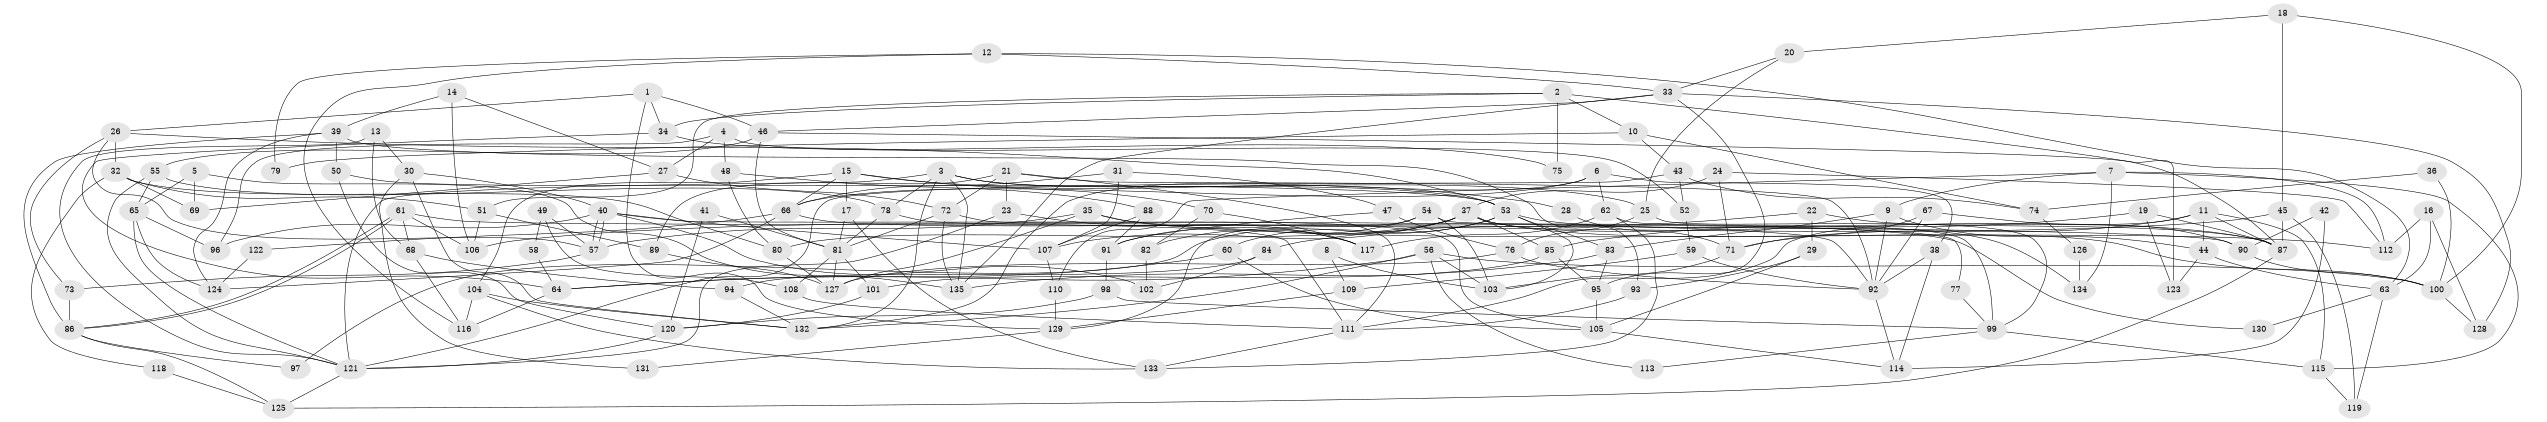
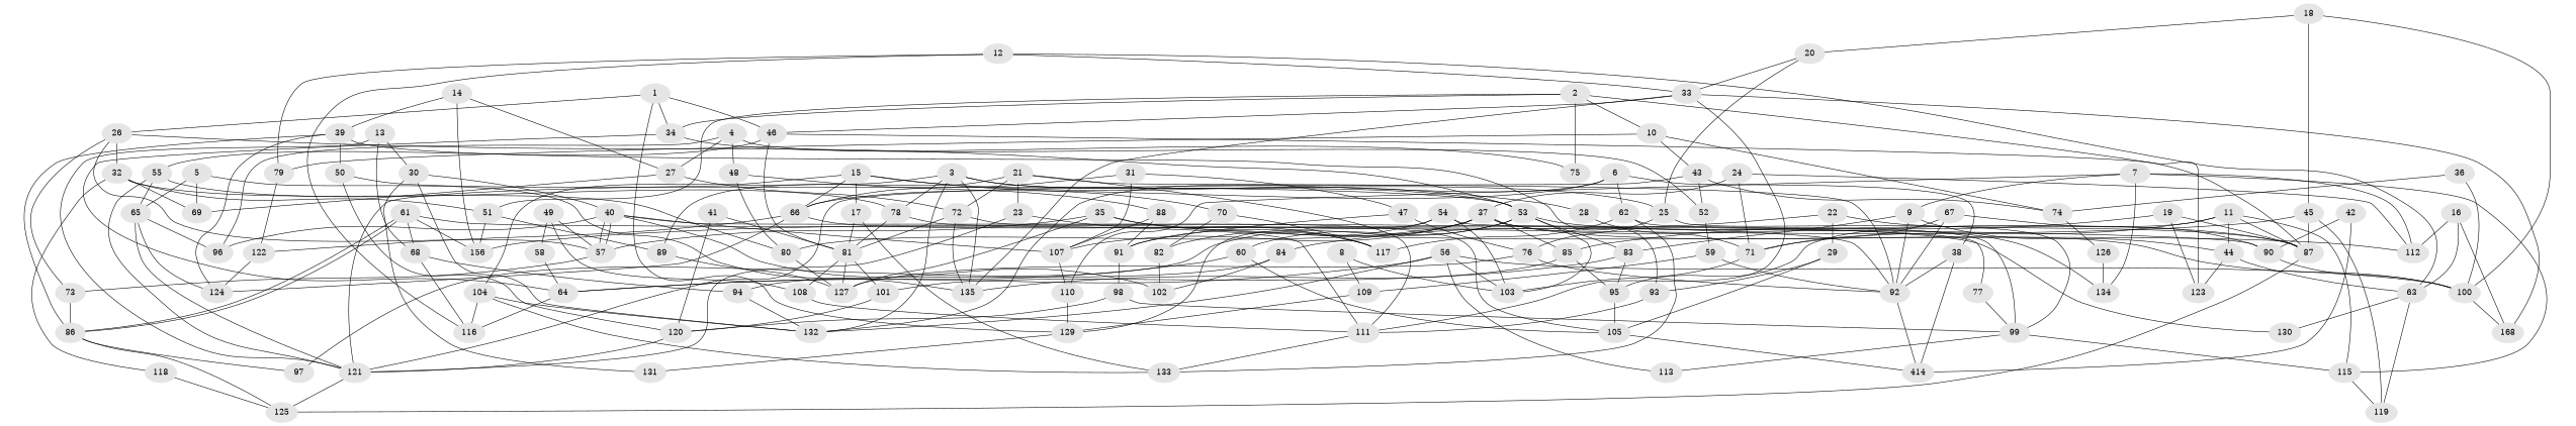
  graph {
    node [color=gray90 style=filled]
    1
    26
    34
    46
    129
    53
    32
    57
    73
    75
    64
    87
    81
    55
    131
    2
    10
    51
    123
    43
    74
    79
-   106
+   106 [label=156]
    89
    3
    25
    78
    121
    132
    135
    76
    99
    103
    83
    60
    97
    111
    125
    4
    27
    48
    52
    96
    69
    72
    80
    88
    59
    5
    65
    124
    6
    38
    62
    66
    92
-   114
+   114 [label=414]
    133
    117
    130
    122
    7
    9
    110
    112
    115
    134
    44
    119
    8
    109
    63
    95
    126
    11
    71
    105
    12
    33
    116
-   128
+   128 [label=168]
    13
    30
    68
    40
    94
    14
    39
    93
    50
    86
    15
    17
    28
    70
    104
    82
    16
    108
    127
    101
    18
    20
    45
    100
    19
    85
    21
    23
    22
    29
    84
    102
    24
    37
    107
    113
    118
    31
    47
    91
    35
    36
    120
    41
    42
    90
    98
    49
    58
    54
    77
    56
    61
    67
    1 -- 26
    1 -- 34
    1 -- 46
    1 -- 129
    26 -- 53
    26 -- 32
    26 -- 57
    26 -- 73
    34 -- 75
    34 -- 64
    46 -- 87
    46 -- 81
    46 -- 55
    129 -- 131
    53 -- 87
    53 -- 103
    53 -- 83
    53 -- 60
    53 -- 97
    32 -- 51
    32 -- 69
    32 -- 80
    32 -- 118
    57 -- 73
    73 -- 86
    64 -- 116
    87 -- 125
    81 -- 108
    81 -- 127
    81 -- 101
    55 -- 78
    55 -- 121
    55 -- 65
    2 -- 34
    2 -- 75
    2 -- 10
    2 -- 51
    2 -- 123
    10 -- 43
    10 -- 74
    10 -- 79
    51 -- 106
    51 -- 89
    43 -- 74
    43 -- 121
    43 -- 52
    74 -- 126
+   79 -- 122
    89 -- 127
    3 -- 53
    3 -- 25
    3 -- 78
    3 -- 121
    3 -- 132
    3 -- 135
    25 -- 76
    25 -- 99
    78 -- 81
    78 -- 111
    121 -- 125
    76 -- 92
    76 -- 127
    99 -- 115
    99 -- 113
    83 -- 135
    83 -- 95
    60 -- 64
    60 -- 105
    111 -- 133
    4 -- 27
    4 -- 48
    4 -- 52
    4 -- 96
    27 -- 69
    27 -- 72
    48 -- 80
    48 -- 88
    52 -- 59
    72 -- 81
    72 -- 135
    72 -- 105
    80 -- 127
    88 -- 107
    88 -- 91
    59 -- 92
    59 -- 109
    5 -- 135
    5 -- 69
    5 -- 65
    65 -- 121
    65 -- 96
    65 -- 124
    6 -- 132
    6 -- 38
    6 -- 62
    6 -- 66
    38 -- 92
    38 -- 114
    62 -- 99
    62 -- 133
    62 -- 117
    66 -- 124
    66 -- 130
    66 -- 122
    92 -- 114
    122 -- 124
    7 -- 9
    7 -- 110
    7 -- 112
    7 -- 115
    7 -- 134
    9 -- 83
    9 -- 92
    9 -- 44
    110 -- 129
    115 -- 119
    44 -- 123
    44 -- 63
    8 -- 103
    8 -- 109
    109 -- 129
    63 -- 130
    63 -- 119
    95 -- 105
    126 -- 134
    11 -- 87
    11 -- 115
    11 -- 44
    11 -- 95
    11 -- 71
    71 -- 103
    105 -- 114
    12 -- 79
    12 -- 63
    12 -- 33
    12 -- 116
    33 -- 46
    33 -- 135
    33 -- 111
    33 -- 128
    13 -- 121
    13 -- 30
    13 -- 68
    30 -- 131
    30 -- 132
    30 -- 40
    68 -- 116
    68 -- 94
    40 -- 57
    40 -- 57
    40 -- 96
    40 -- 92
    40 -- 102
    40 -- 107
    94 -- 132
    14 -- 106
    14 -- 27
    14 -- 39
    39 -- 124
    39 -- 93
    39 -- 50
    39 -- 86
    93 -- 111
    50 -- 53
    50 -- 120
    86 -- 97
    86 -- 125
    15 -- 66
    15 -- 17
    15 -- 28
    15 -- 70
    15 -- 104
    17 -- 81
    17 -- 133
    28 -- 71
    70 -- 117
    70 -- 82
    104 -- 132
    104 -- 133
    104 -- 116
    82 -- 102
    16 -- 112
    16 -- 63
    16 -- 128
    108 -- 111
    101 -- 120
    18 -- 20
    18 -- 45
    18 -- 100
    20 -- 25
    20 -- 33
    45 -- 87
    45 -- 106
    45 -- 119
    100 -- 128
    19 -- 87
    19 -- 123
    19 -- 85
    85 -- 95
    85 -- 101
    21 -- 89
    21 -- 111
    21 -- 72
    21 -- 92
    21 -- 23
    23 -- 121
    23 -- 117
    22 -- 87
    22 -- 29
    22 -- 84
    29 -- 105
    29 -- 93
    84 -- 94
    84 -- 102
    24 -- 112
    24 -- 71
    24 -- 37
    37 -- 80
    37 -- 134
    37 -- 82
    37 -- 100
    37 -- 85
    37 -- 107
    107 -- 110
    118 -- 125
    31 -- 66
    31 -- 107
    31 -- 47
    47 -- 76
    47 -- 91
    91 -- 98
    35 -- 57
    35 -- 117
    35 -- 112
    35 -- 127
    36 -- 74
    36 -- 100
    120 -- 121
    41 -- 81
    41 -- 120
    42 -- 114
    42 -- 90
    90 -- 100
    98 -- 99
    98 -- 120
    49 -- 57
    49 -- 108
    49 -- 58
    58 -- 64
    54 -- 129
    54 -- 103
    54 -- 91
    54 -- 77
    77 -- 99
    56 -- 64
    56 -- 132
    56 -- 103
    56 -- 100
    56 -- 113
    61 -- 106
    61 -- 68
    61 -- 86
    61 -- 86
    61 -- 90
    67 -- 92
    67 -- 71
    67 -- 90
  }
